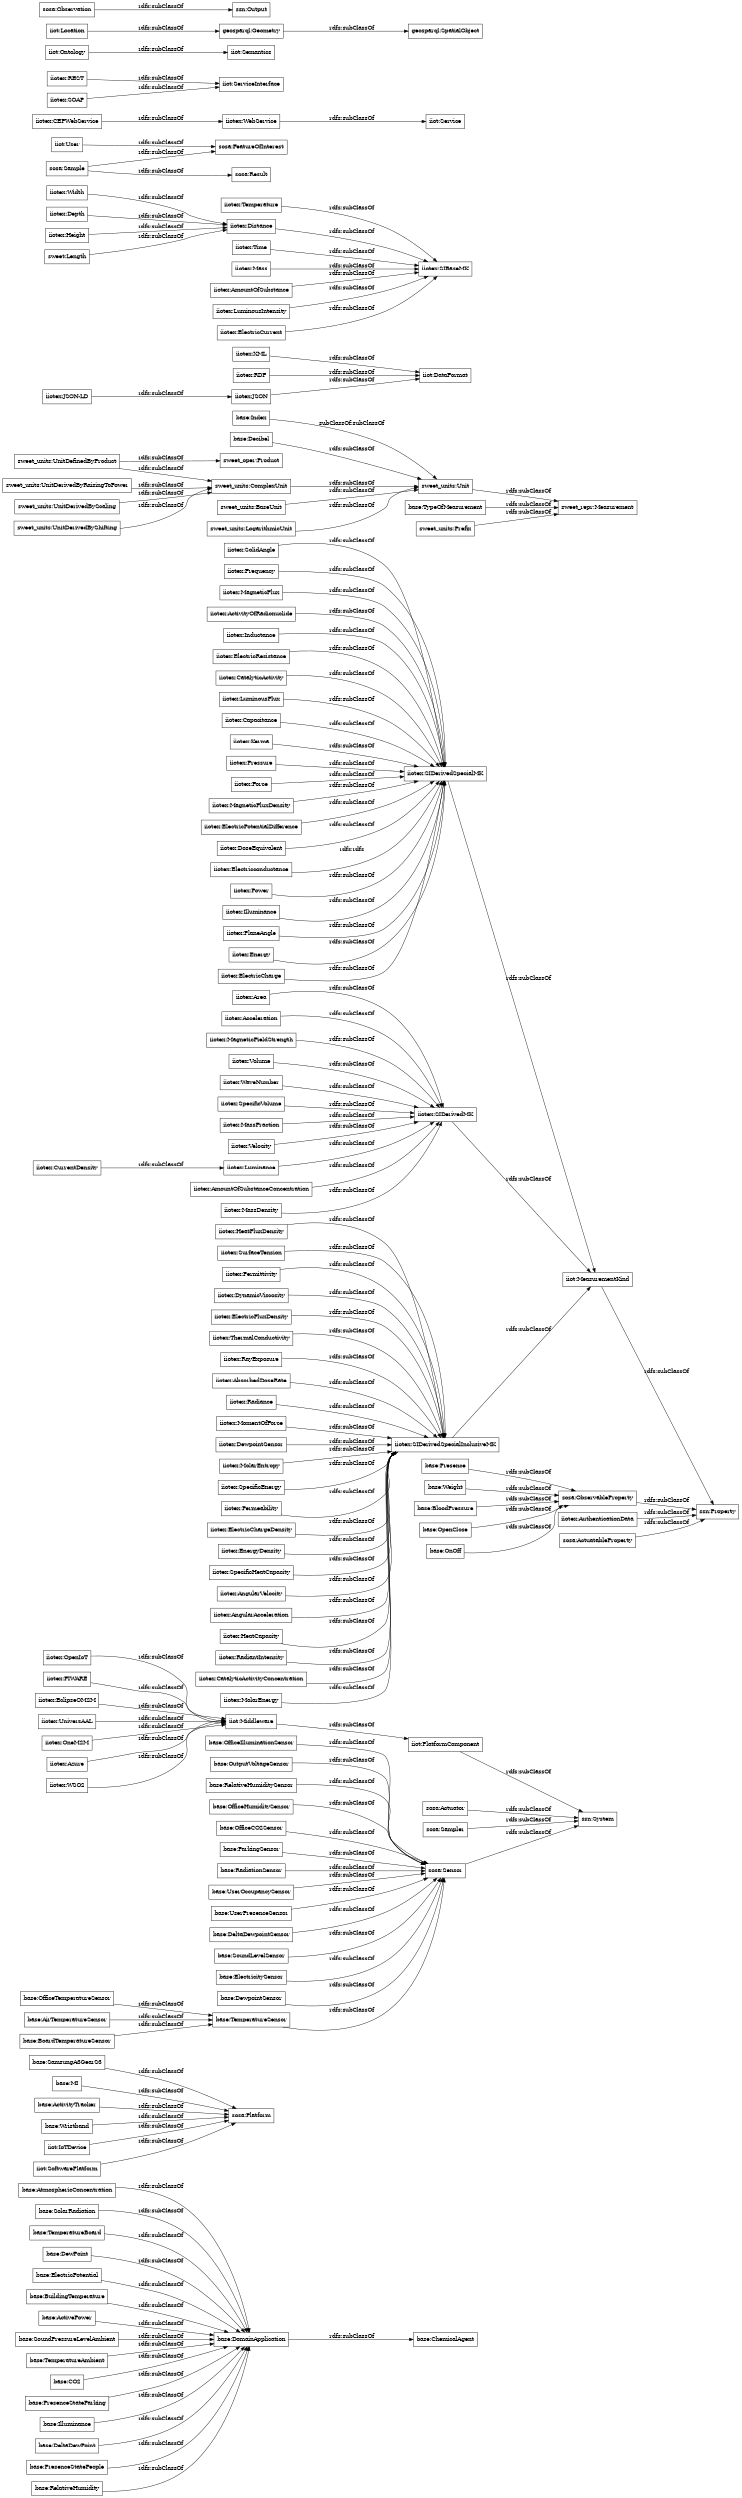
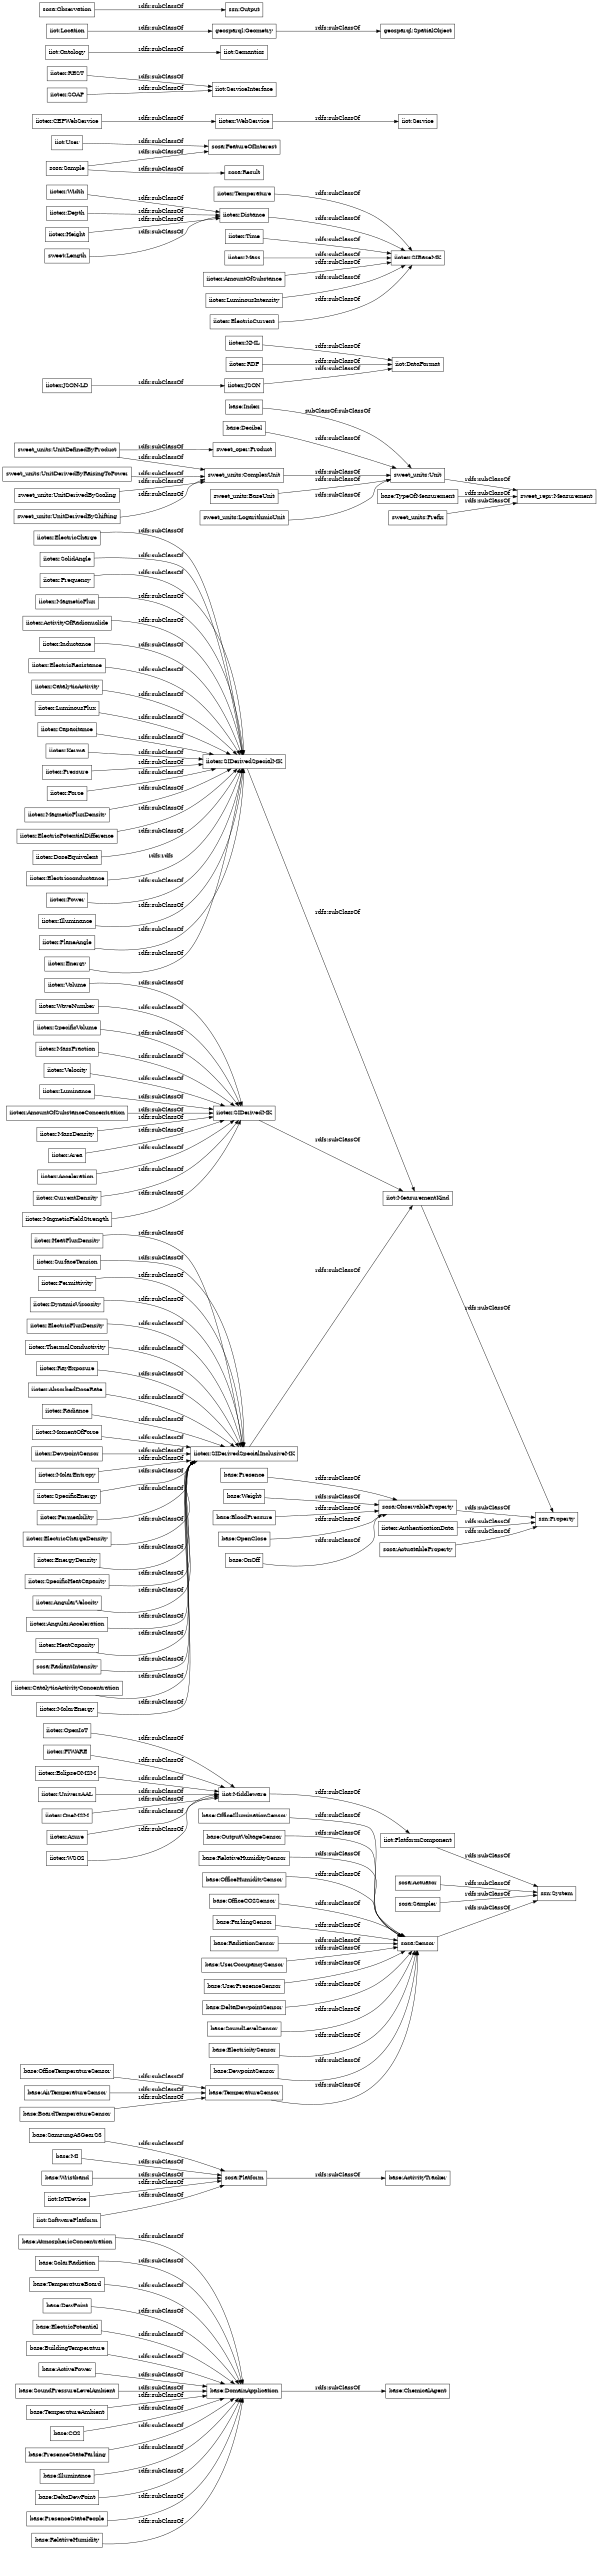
  digraph {
    rankdir=LR
    node [color=black shape=rectangle]
    "base:AtmosphericConcentration"
    "base:DomainApplication"
    "base:ChemicalAgent"
    "base:SamsungA3GearS3"
    "sosa:Platform"
    "base:TemperatureSensor"
    "sosa:Sensor"
    "ssn:System"
    "base:OfficeIlluminationSensor"
    "base:SolarRadiation"
    "base:OutputVoltageSensor"
    "base:MI"
    "base:TemperatureBoard"
    "base:Presence"
    "sosa:ObservableProperty"
    "ssn:Property"
    "base:OfficeTemperatureSensor"
    "base:DewPoint"
    "base:RelativeHumiditySensor"
    "base:OfficeHumiditySensor"
    "base:ElectricPotential"
    "base:OnOff"
    "base:OfficeCO2Sensor"
    "base:AirTemperatureSensor"
    "base:BuildingTemperature"
    "base:ActivePower"
    "base:ParkingSensor"
    "base:RadiationSensor"
    "base:SoundPressureLevelAmbient"
    "base:Weight"
    "base:TemperatureAmbient"
    "base:CO2"
    "base:ActivityTracker"
    "base:BoardTemperatureSensor"
    "base:UserOccupancySensor"
    "base:UserPresenceSensor"
    "base:BloodPressure"
    "base:DeltaDewpointSensor"
    "base:SoundLevelSensor"
    "base:OpenClose"
    "base:PresenceStateParking"
    "base:Index"
    "sweet_units:Unit"
    "sweet_repr:Measurement"
    "base:Illuminance"
    "base:Wristband"
    "base:DeltaDewPoint"
    "base:Decibel"
    "base:PresenceStatePeople"
    "base:TypeOfMeasurement"
    "base:RelativeHumidity"
    "base:ElectricitySensor"
    "base:DewpointSensor"
    "iiotex:XML"
    "iiot:DataFormat"
    "iiotex:HeatFluxDensity"
    "iiotex:SIDerivedSpecialInclusiveMK"
    "iiot:MeasurementKind"
    "iiotex:SurfaceTension"
    "iiot:Middleware"
    "iiot:PlatformComponent"
    "iiotex:ElectricPotentialDifference"
    "iiotex:SIDerivedSpecialMK"
    "iiotex:DoseEquivalent"
    "iiotex:Permittivity"
    "iiotex:Area"
    "iiotex:SIDerivedMK"
    "iiotex:Electricconductance"
    "iiotex:DynamicViscosity"
    "iiotex:Acceleration"
    "iiotex:CurrentDensity"
    "iiotex:Power"
    "iiotex:AuthenticationData"
    "sweet_units:UnitDerivedByRaisingToPower"
    "sweet_units:ComplexUnit"
    "iiotex:ElectricFluxDensity"
    "iiotex:MagneticFieldStrength"
    "iiotex:ThermalConductivity"
    "iiotex:RayExposure"
    "iiotex:AbsorbedDoseRate"
    "iiotex:Radiance"
    "sweet_units:BaseUnit"
    "iiotex:MomentOfForce"
    n84 [label="iiotex:DewpointSensor"]
    "iiotex:Volume"
    "iiotex:MolarEntropy"
    "iiotex:Temperature"
    "iiotex:SIBaseMK"
    "iiotex:Illuminance"
    "iiotex:Width"
    "iiotex:Distance"
    "iiotex:SpecificEnergy"
    "iiotex:PlaneAngle"
    "iiotex:Energy"
    "iiotex:Permeability"
    "sweet_units:LogarithmicUnit"
    "iiotex:ElectricChargeDensity"
    "iiotex:RDF"
    "iiotex:EnergyDensity"
    "sweet_units:UnitDefinedByProduct"
    "sweet_oper:Product"
    "iiotex:ElectricCharge"
    "iiotex:WaveNumber"
    "iiotex:SolidAngle"
    "iiotex:Frequency"
    "iiotex:JSON-LD"
    "iiotex:JSON"
    "iiotex:SpecificVolume"
    "iiot:User"
    "sosa:FeatureOfInterest"
    "iiotex:Time"
    "iiot:IoTDevice"
    "iiotex:OpenIoT"
    "sweet_units:UnitDerivedByShifting"
    "sweet_units:UnitDerivedByScaling"
    "iiotex:MagneticFlux"
    "iiotex:MassFraction"
    "iiotex:ActivityOfRadionuclide"
    "iiotex:Mass"
    "iiotex:AmountOfSubstance"
    "iiotex:LuminousIntensity"
    "iiotex:Velocity"
    "iiotex:CEPWebService"
    "iiotex:WebService"
    "iiot:Service"
    "iiotex:Inductance"
    "iiotex:REST"
    "iiot:ServiceInterface"
    "iiotex:ElectricResistance"
    "iiotex:FIWARE"
    "iiotex:SpecificHeatCapacity"
    "iiotex:EclipseOM2M"
    "iiotex:CatalyticActivity"
    "iiotex:AngularVelocity"
    "iiotex:UniversAAL"
    "iiotex:AngularAcceleration"
    "iiotex:Depth"
    "iiotex:Height"
    n139 [label="sweet:Length"]
    "iiotex:LuminousFlux"
    "sweet_units:Prefix"
    "iiotex:HeatCapacity"
    "iiotex:OneM2M"
    "iiotex:Luminance"
-   "iiotex:RadiantIntensity"
+   "iiotex:RadiantIntensity" [label="sosa:RadiantIntensity"]
    "iiotex:AmountOfSubstanceConcentration"
    "iiotex:CatalyticActivityConcentration"
    "iiotex:MassDensity"
    "iiotex:Capacitance"
    "iiotex:Azure"
    "iiotex:SOAP"
    "iiotex:ElectricCurrent"
    "iiotex:Kerma"
    "iiotex:Pressure"
    "iiotex:MolarEnergy"
    "iiotex:Force"
    "iiotex:MagneticFluxDensity"
    "iiotex:WSO2"
    "iiot:Ontology"
    "iiot:Semantics"
    "geosparql:Geometry"
    "geosparql:SpatialObject"
    "iiot:Location"
    "iiot:SoftwarePlatform"
    "sosa:Observation"
    "ssn:Output"
    "sosa:ActuatableProperty"
    "sosa:Actuator"
    "sosa:Sample"
    "sosa:Result"
    "sosa:Sampler"
    "base:AtmosphericConcentration" -> "base:DomainApplication" [label="rdfs:subClassOf"]
    "base:DomainApplication" -> "base:ChemicalAgent" [label="rdfs:subClassOf"]
    "base:SamsungA3GearS3" -> "sosa:Platform" [label="rdfs:subClassOf"]
    "base:TemperatureSensor" -> "sosa:Sensor" [label="rdfs:subClassOf"]
    "sosa:Sensor" -> "ssn:System" [label="rdfs:subClassOf"]
    "base:OfficeIlluminationSensor" -> "sosa:Sensor" [label="rdfs:subClassOf"]
    "base:SolarRadiation" -> "base:DomainApplication" [label="rdfs:subClassOf"]
    "base:OutputVoltageSensor" -> "sosa:Sensor" [label="rdfs:subClassOf"]
    "base:MI" -> "sosa:Platform" [label="rdfs:subClassOf"]
    "base:TemperatureBoard" -> "base:DomainApplication" [label="rdfs:subClassOf"]
    "base:Presence" -> "sosa:ObservableProperty" [label="rdfs:subClassOf"]
    "sosa:ObservableProperty" -> "ssn:Property" [label="rdfs:subClassOf"]
    "base:OfficeTemperatureSensor" -> "base:TemperatureSensor" [label="rdfs:subClassOf"]
    "base:DewPoint" -> "base:DomainApplication" [label="rdfs:subClassOf"]
    "base:RelativeHumiditySensor" -> "sosa:Sensor" [label="rdfs:subClassOf"]
    "base:OfficeHumiditySensor" -> "sosa:Sensor" [label="rdfs:subClassOf"]
    "base:ElectricPotential" -> "base:DomainApplication" [label="rdfs:subClassOf"]
    "base:OnOff" -> "sosa:ObservableProperty" [label="rdfs:subClassOf"]
    "base:OfficeCO2Sensor" -> "sosa:Sensor" [label="rdfs:subClassOf"]
    "base:AirTemperatureSensor" -> "base:TemperatureSensor" [label="rdfs:subClassOf"]
    "base:BuildingTemperature" -> "base:DomainApplication" [label="rdfs:subClassOf"]
    "base:ActivePower" -> "base:DomainApplication" [label="rdfs:subClassOf"]
    "base:ParkingSensor" -> "sosa:Sensor" [label="rdfs:subClassOf"]
    "base:RadiationSensor" -> "sosa:Sensor" [label="rdfs:subClassOf"]
    "base:SoundPressureLevelAmbient" -> "base:DomainApplication" [label="rdfs:subClassOf"]
    "base:Weight" -> "sosa:ObservableProperty" [label="rdfs:subClassOf"]
    "base:TemperatureAmbient" -> "base:DomainApplication" [label="rdfs:subClassOf"]
    "base:CO2" -> "base:DomainApplication" [label="rdfs:subClassOf"]
-   "base:ActivityTracker" -> "sosa:Platform" [label="rdfs:subClassOf"]
+   "sosa:Platform" -> "base:ActivityTracker" [label="rdfs:subClassOf"]
    "base:BoardTemperatureSensor" -> "base:TemperatureSensor" [label="rdfs:subClassOf"]
    "base:UserOccupancySensor" -> "sosa:Sensor" [label="rdfs:subClassOf"]
    "base:UserPresenceSensor" -> "sosa:Sensor" [label="rdfs:subClassOf"]
    "base:BloodPressure" -> "sosa:ObservableProperty" [label="rdfs:subClassOf"]
    "base:DeltaDewpointSensor" -> "sosa:Sensor" [label="rdfs:subClassOf"]
    "base:SoundLevelSensor" -> "sosa:Sensor" [label="rdfs:subClassOf"]
    "base:OpenClose" -> "sosa:ObservableProperty" [label="rdfs:subClassOf"]
    "base:PresenceStateParking" -> "base:DomainApplication" [label="rdfs:subClassOf"]
    "base:Index" -> "sweet_units:Unit" [label="subClassOf:subClassOf"]
    "sweet_units:Unit" -> "sweet_repr:Measurement" [label="rdfs:subClassOf"]
    "base:Illuminance" -> "base:DomainApplication" [label="rdfs:subClassOf"]
    "base:Wristband" -> "sosa:Platform" [label="rdfs:subClassOf"]
    "base:DeltaDewPoint" -> "base:DomainApplication" [label="rdfs:subClassOf"]
    "base:Decibel" -> "sweet_units:Unit" [label="rdfs:subClassOf"]
    "base:PresenceStatePeople" -> "base:DomainApplication" [label="rdfs:subClassOf"]
    "base:TypeOfMeasurement" -> "sweet_repr:Measurement" [label="rdfs:subClassOf"]
    "base:RelativeHumidity" -> "base:DomainApplication" [label="rdfs:subClassOf"]
    "base:ElectricitySensor" -> "sosa:Sensor" [label="rdfs:subClassOf"]
    "base:DewpointSensor" -> "sosa:Sensor" [label="rdfs:subClassOf"]
    "iiotex:XML" -> "iiot:DataFormat" [label="rdfs:subClassOf"]
    "iiotex:HeatFluxDensity" -> "iiotex:SIDerivedSpecialInclusiveMK" [label="rdfs:subClassOf"]
    "iiotex:SIDerivedSpecialInclusiveMK" -> "iiot:MeasurementKind" [label="rdfs:subClassOf"]
    "iiot:MeasurementKind" -> "ssn:Property" [label="rdfs:subClassOf"]
    "iiotex:SurfaceTension" -> "iiotex:SIDerivedSpecialInclusiveMK" [label="rdfs:subClassOf"]
    "iiot:Middleware" -> "iiot:PlatformComponent" [label="rdfs:subClassOf"]
    "iiot:PlatformComponent" -> "ssn:System" [label="rdfs:subClassOf"]
    "iiotex:ElectricPotentialDifference" -> "iiotex:SIDerivedSpecialMK" [label="rdfs:subClassOf"]
    "iiotex:SIDerivedSpecialMK" -> "iiot:MeasurementKind" [label="rdfs:subClassOf"]
    "iiotex:DoseEquivalent" -> "iiotex:SIDerivedSpecialMK" [label="rdfs:subClassOf"]
    "iiotex:Permittivity" -> "iiotex:SIDerivedSpecialInclusiveMK" [label="rdfs:subClassOf"]
    "iiotex:Area" -> "iiotex:SIDerivedMK" [label="rdfs:subClassOf"]
    "iiotex:SIDerivedMK" -> "iiot:MeasurementKind" [label="rdfs:subClassOf"]
    "iiotex:Electricconductance" -> "iiotex:SIDerivedSpecialMK" [label="rdfs:rdfs"]
    "iiotex:DynamicViscosity" -> "iiotex:SIDerivedSpecialInclusiveMK" [label="rdfs:subClassOf"]
    "iiotex:Acceleration" -> "iiotex:SIDerivedMK" [label="rdfs:subClassOf"]
-   "iiotex:CurrentDensity" -> "iiotex:Luminance" [label="rdfs:subClassOf"]
+   "iiotex:CurrentDensity" -> "iiotex:SIDerivedMK" [label="rdfs:subClassOf"]
    "iiotex:Power" -> "iiotex:SIDerivedSpecialMK" [label="rdfs:subClassOf"]
    "iiotex:AuthenticationData" -> "ssn:Property" [label="rdfs:subClassOf"]
    "sweet_units:UnitDerivedByRaisingToPower" -> "sweet_units:ComplexUnit" [label="rdfs:subClassOf"]
    "sweet_units:ComplexUnit" -> "sweet_units:Unit" [label="rdfs:subClassOf"]
    "iiotex:ElectricFluxDensity" -> "iiotex:SIDerivedSpecialInclusiveMK" [label="rdfs:subClassOf"]
    "iiotex:MagneticFieldStrength" -> "iiotex:SIDerivedMK" [label="rdfs:subClassOf"]
    "iiotex:ThermalConductivity" -> "iiotex:SIDerivedSpecialInclusiveMK" [label="rdfs:subClassOf"]
    "iiotex:RayExposure" -> "iiotex:SIDerivedSpecialInclusiveMK" [label="rdfs:subClassOf"]
    "iiotex:AbsorbedDoseRate" -> "iiotex:SIDerivedSpecialInclusiveMK" [label="rdfs:subClassOf"]
    "iiotex:Radiance" -> "iiotex:SIDerivedSpecialInclusiveMK" [label="rdfs:subClassOf"]
    "sweet_units:BaseUnit" -> "sweet_units:Unit" [label="rdfs:subClassOf"]
    "iiotex:MomentOfForce" -> "iiotex:SIDerivedSpecialInclusiveMK" [label="rdfs:subClassOf"]
    n84 -> "iiotex:SIDerivedSpecialInclusiveMK" [label="rdfs:subClassOf"]
    "iiotex:Volume" -> "iiotex:SIDerivedMK" [label="rdfs:subClassOf"]
    "iiotex:MolarEntropy" -> "iiotex:SIDerivedSpecialInclusiveMK" [label="rdfs:subClassOf"]
    "iiotex:Temperature" -> "iiotex:SIBaseMK" [label="rdfs:subClassOf"]
    "iiotex:Illuminance" -> "iiotex:SIDerivedSpecialMK" [label="rdfs:subClassOf"]
    "iiotex:Width" -> "iiotex:Distance" [label="rdfs:subClassOf"]
    "iiotex:Distance" -> "iiotex:SIBaseMK" [label="rdfs:subClassOf"]
    "iiotex:SpecificEnergy" -> "iiotex:SIDerivedSpecialInclusiveMK" [label="rdfs:subClassOf"]
    "iiotex:PlaneAngle" -> "iiotex:SIDerivedSpecialMK" [label="rdfs:subClassOf"]
    "iiotex:Energy" -> "iiotex:SIDerivedSpecialMK" [label="rdfs:subClassOf"]
    "iiotex:Permeability" -> "iiotex:SIDerivedSpecialInclusiveMK" [label="rdfs:subClassOf"]
    "sweet_units:LogarithmicUnit" -> "sweet_units:Unit" [label="rdfs:subClassOf"]
    "iiotex:ElectricChargeDensity" -> "iiotex:SIDerivedSpecialInclusiveMK" [label="rdfs:subClassOf"]
    "iiotex:RDF" -> "iiot:DataFormat" [label="rdfs:subClassOf"]
    "iiotex:EnergyDensity" -> "iiotex:SIDerivedSpecialInclusiveMK" [label="rdfs:subClassOf"]
    "sweet_units:UnitDefinedByProduct" -> "sweet_units:ComplexUnit" [label="rdfs:subClassOf"]
    "sweet_units:UnitDefinedByProduct" -> "sweet_oper:Product" [label="rdfs:subClassOf"]
    "iiotex:ElectricCharge" -> "iiotex:SIDerivedSpecialMK" [label="rdfs:subClassOf"]
    "iiotex:WaveNumber" -> "iiotex:SIDerivedMK" [label="rdfs:subClassOf"]
    "iiotex:SolidAngle" -> "iiotex:SIDerivedSpecialMK" [label="rdfs:subClassOf"]
    "iiotex:Frequency" -> "iiotex:SIDerivedSpecialMK" [label="rdfs:subClassOf"]
    "iiotex:JSON-LD" -> "iiotex:JSON" [label="rdfs:subClassOf"]
    "iiotex:JSON" -> "iiot:DataFormat" [label="rdfs:subClassOf"]
    "iiotex:SpecificVolume" -> "iiotex:SIDerivedMK" [label="rdfs:subClassOf"]
    "iiot:User" -> "sosa:FeatureOfInterest" [label="rdfs:subClassOf"]
    "iiotex:Time" -> "iiotex:SIBaseMK" [label="rdfs:subClassOf"]
    "iiot:IoTDevice" -> "sosa:Platform" [label="rdfs:subClassOf"]
    "iiotex:OpenIoT" -> "iiot:Middleware" [label="rdfs:subClassOf"]
    "sweet_units:UnitDerivedByShifting" -> "sweet_units:ComplexUnit" [label="rdfs:subClassOf"]
    "sweet_units:UnitDerivedByScaling" -> "sweet_units:ComplexUnit" [label="rdfs:subClassOf"]
    "iiotex:MagneticFlux" -> "iiotex:SIDerivedSpecialMK" [label="rdfs:subClassOf"]
    "iiotex:MassFraction" -> "iiotex:SIDerivedMK" [label="rdfs:subClassOf"]
    "iiotex:ActivityOfRadionuclide" -> "iiotex:SIDerivedSpecialMK" [label="rdfs:subClassOf"]
    "iiotex:Mass" -> "iiotex:SIBaseMK" [label="rdfs:subClassOf"]
    "iiotex:AmountOfSubstance" -> "iiotex:SIBaseMK" [label="rdfs:subClassOf"]
    "iiotex:LuminousIntensity" -> "iiotex:SIBaseMK" [label="rdfs:subClassOf"]
    "iiotex:Velocity" -> "iiotex:SIDerivedMK" [label="rdfs:subClassOf"]
    "iiotex:CEPWebService" -> "iiotex:WebService" [label="rdfs:subClassOf"]
    "iiotex:WebService" -> "iiot:Service" [label="rdfs:subClassOf"]
    "iiotex:Inductance" -> "iiotex:SIDerivedSpecialMK" [label="rdfs:subClassOf"]
    "iiotex:REST" -> "iiot:ServiceInterface" [label="rdfs:subClassOf"]
    "iiotex:ElectricResistance" -> "iiotex:SIDerivedSpecialMK" [label="rdfs:subClassOf"]
    "iiotex:FIWARE" -> "iiot:Middleware" [label="rdfs:subClassOf"]
    "iiotex:SpecificHeatCapacity" -> "iiotex:SIDerivedSpecialInclusiveMK" [label="rdfs:subClassOf"]
    "iiotex:EclipseOM2M" -> "iiot:Middleware" [label="rdfs:subClassOf"]
    "iiotex:CatalyticActivity" -> "iiotex:SIDerivedSpecialMK" [label="rdfs:subClassOf"]
    "iiotex:AngularVelocity" -> "iiotex:SIDerivedSpecialInclusiveMK" [label="rdfs:subClassOf"]
    "iiotex:UniversAAL" -> "iiot:Middleware" [label="rdfs:subClassOf"]
    "iiotex:AngularAcceleration" -> "iiotex:SIDerivedSpecialInclusiveMK" [label="rdfs:subClassOf"]
    "iiotex:Depth" -> "iiotex:Distance" [label="rdfs:subClassOf"]
    "iiotex:Height" -> "iiotex:Distance" [label="rdfs:subClassOf"]
    n139 -> "iiotex:Distance" [label="rdfs:subClassOf"]
    "iiotex:LuminousFlux" -> "iiotex:SIDerivedSpecialMK" [label="rdfs:subClassOf"]
    "sweet_units:Prefix" -> "sweet_repr:Measurement" [label="rdfs:subClassOf"]
    "iiotex:HeatCapacity" -> "iiotex:SIDerivedSpecialInclusiveMK" [label="rdfs:subClassOf"]
    "iiotex:OneM2M" -> "iiot:Middleware" [label="rdfs:subClassOf"]
    "iiotex:Luminance" -> "iiotex:SIDerivedMK" [label="rdfs:subClassOf"]
    "iiotex:RadiantIntensity" -> "iiotex:SIDerivedSpecialInclusiveMK" [label="rdfs:subClassOf"]
    "iiotex:AmountOfSubstanceConcentration" -> "iiotex:SIDerivedMK" [label="rdfs:subClassOf"]
    "iiotex:CatalyticActivityConcentration" -> "iiotex:SIDerivedSpecialInclusiveMK" [label="rdfs:subClassOf"]
    "iiotex:MassDensity" -> "iiotex:SIDerivedMK" [label="rdfs:subClassOf"]
    "iiotex:Capacitance" -> "iiotex:SIDerivedSpecialMK" [label="rdfs:subClassOf"]
    "iiotex:Azure" -> "iiot:Middleware" [label="rdfs:subClassOf"]
    "iiotex:SOAP" -> "iiot:ServiceInterface" [label="rdfs:subClassOf"]
    "iiotex:ElectricCurrent" -> "iiotex:SIBaseMK" [label="rdfs:subClassOf"]
    "iiotex:Kerma" -> "iiotex:SIDerivedSpecialMK" [label="rdfs:subClassOf"]
    "iiotex:Pressure" -> "iiotex:SIDerivedSpecialMK" [label="rdfs:subClassOf"]
    "iiotex:MolarEnergy" -> "iiotex:SIDerivedSpecialInclusiveMK" [label="rdfs:subClassOf"]
    "iiotex:Force" -> "iiotex:SIDerivedSpecialMK" [label="rdfs:subClassOf"]
    "iiotex:MagneticFluxDensity" -> "iiotex:SIDerivedSpecialMK" [label="rdfs:subClassOf"]
    "iiotex:WSO2" -> "iiot:Middleware" [label="rdfs:subClassOf"]
    "iiot:Ontology" -> "iiot:Semantics" [label="rdfs:subClassOf"]
    "geosparql:Geometry" -> "geosparql:SpatialObject" [label="rdfs:subClassOf"]
    "iiot:Location" -> "geosparql:Geometry" [label="rdfs:subClassOf"]
    "iiot:SoftwarePlatform" -> "sosa:Platform" [label="rdfs:subClassOf"]
    "sosa:Observation" -> "ssn:Output" [label="rdfs:subClassOf"]
    "sosa:ActuatableProperty" -> "ssn:Property" [label="rdfs:subClassOf"]
    "sosa:Actuator" -> "ssn:System" [label="rdfs:subClassOf"]
    "sosa:Sample" -> "sosa:FeatureOfInterest" [label="rdfs:subClassOf"]
    "sosa:Sample" -> "sosa:Result" [label="rdfs:subClassOf"]
    "sosa:Sampler" -> "ssn:System" [label="rdfs:subClassOf"]
  }
